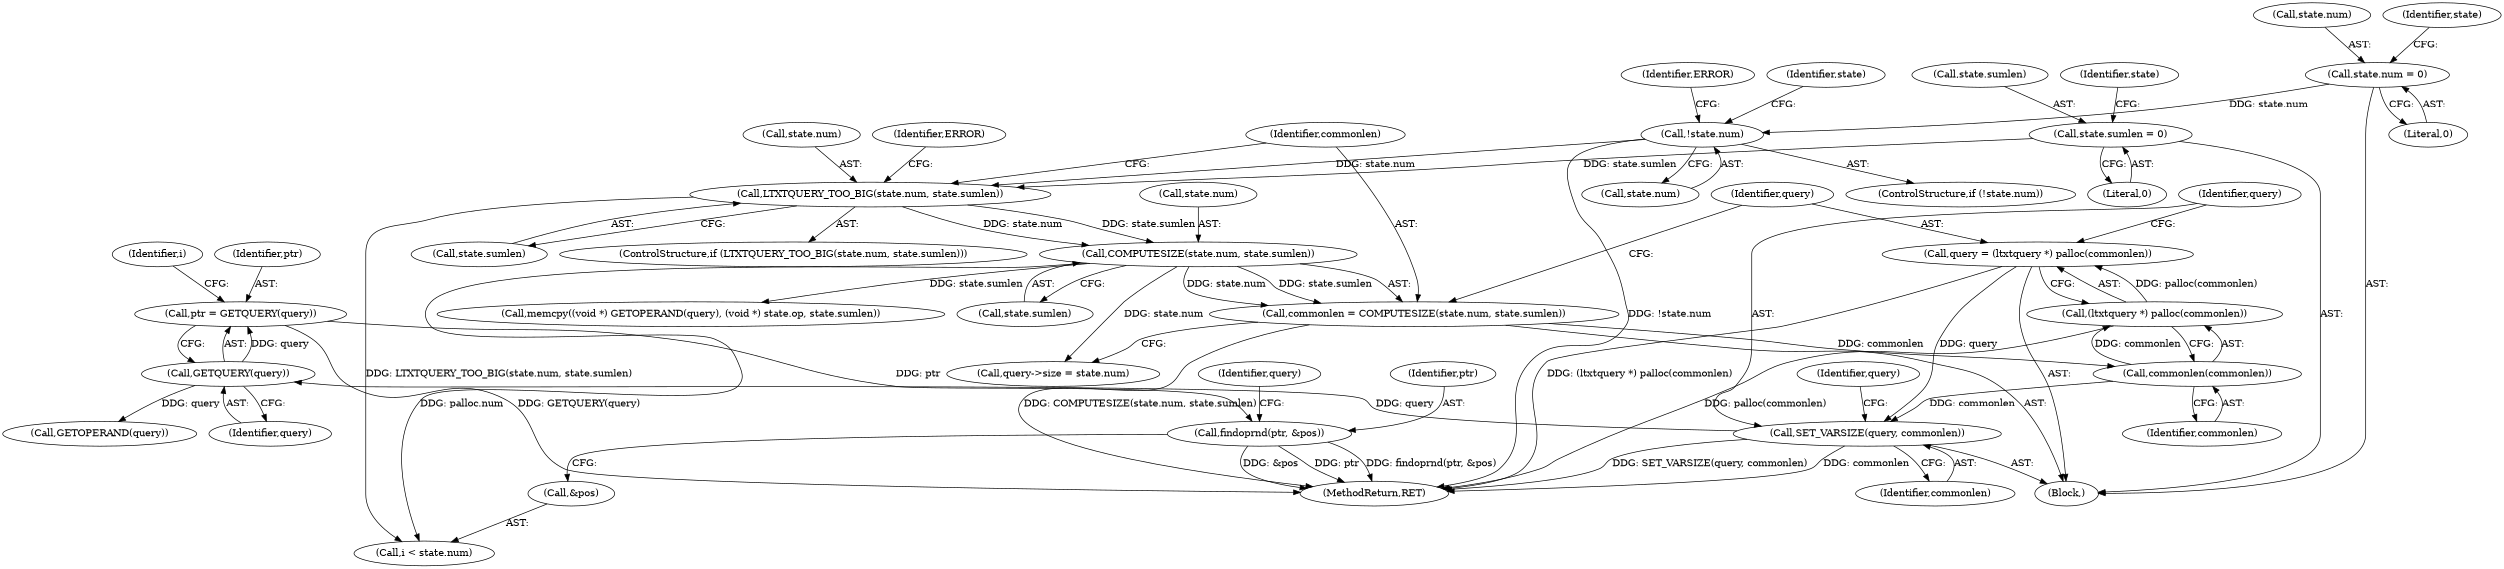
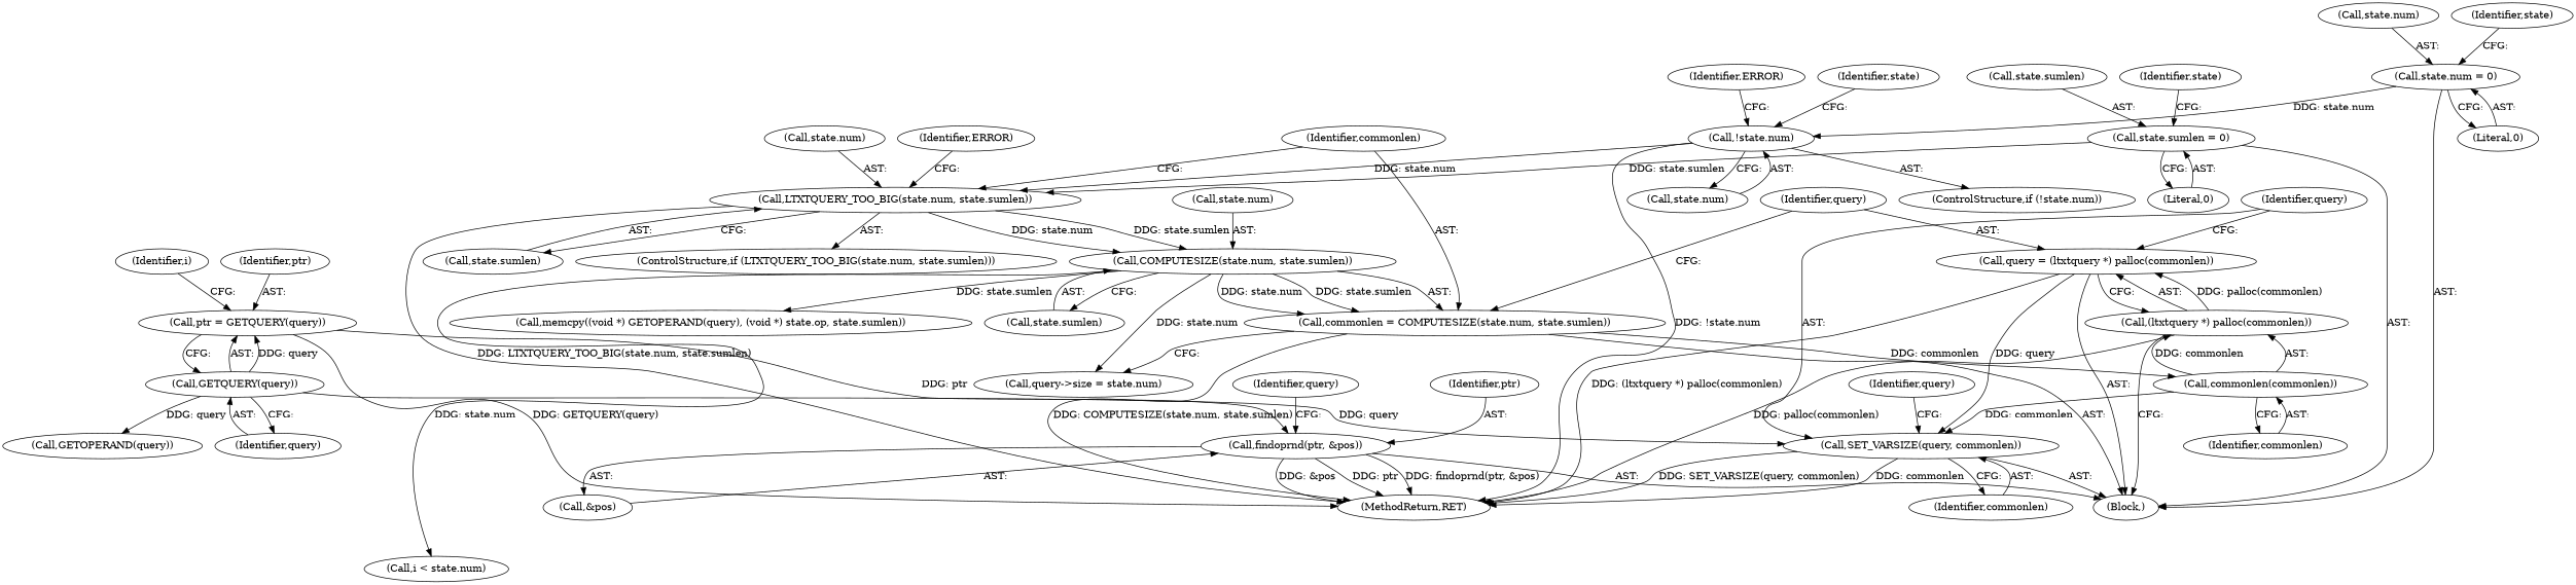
  digraph {
    n1 [label="(Call,ptr = GETQUERY(query))"]
    n2 [label="(Call,GETQUERY(query))"]
    n3 [label="(Call,findoprnd(ptr, &pos))"]
    n4 [label="(MethodReturn,RET)"]
    n5 [label="(Identifier,query)"]
    n6 [label="(Call,GETOPERAND(query))"]
    n7 [label="(Block,)"]
    n8 [label="(Call,&pos)"]
    n9 [label="(Call,SET_VARSIZE(query, commonlen))"]
    n10 [label="(Identifier,commonlen)"]
    n11 [label="(Call,query = (ltxtquery *) palloc(commonlen))"]
    n12 [label="(Call,(ltxtquery *) palloc(commonlen))"]
    n13 [label="(Call,commonlen(commonlen))"]
    n14 [label="(Identifier,commonlen)"]
    n15 [label="(Call,commonlen = COMPUTESIZE(state.num, state.sumlen))"]
    n16 [label="(Call,query->size = state.num)"]
    n17 [label="(Call,COMPUTESIZE(state.num, state.sumlen))"]
    n18 [label="(Call,i < state.num)"]
    n19 [label="(Call,memcpy((void *) GETOPERAND(query), (void *) state.op, state.sumlen))"]
    n20 [label="(Call,state.sumlen)"]
    n21 [label="(Call,LTXTQUERY_TOO_BIG(state.num, state.sumlen))"]
    n22 [label="(Call,state.sumlen)"]
    n23 [label="(ControlStructure,if (LTXTQUERY_TOO_BIG(state.num, state.sumlen)))"]
    n24 [label="(Call,!state.num)"]
    n25 [label="(Call,state.num)"]
    n26 [label="(ControlStructure,if (!state.num))"]
    n27 [label="(Call,state.num = 0)"]
    n28 [label="(Literal,0)"]
    n29 [label="(Call,state.sumlen = 0)"]
    n30 [label="(Literal,0)"]
    n31 [label="(Identifier,query)"]
    n32 [label="(Identifier,ERROR)"]
    n33 [label="(Identifier,ERROR)"]
    n34 [label="(Identifier,i)"]
    n35 [label="(Identifier,ptr)"]
    n36 [label="(Call,state.num)"]
    n37 [label="(Call,state.num)"]
    n38 [label="(Identifier,ptr)"]
    n39 [label="(Identifier,state)"]
    n40 [label="(Identifier,state)"]
    n41 [label="(Call,state.sumlen)"]
    n42 [label="(Identifier,query)"]
    n43 [label="(Call,state.num)"]
    n44 [label="(Identifier,query)"]
    n45 [label="(Identifier,query)"]
    n46 [label="(Identifier,state)"]
    n47 [label="(Identifier,commonlen)"]
    n1 -> n2 [label="CFG: "]
    n1 -> n3 [label="DDG: ptr"]
    n1 -> n4 [label="DDG: GETQUERY(query)"]
    n2 -> n1 [label="AST: "]
    n2 -> n1 [label="DDG: query"]
    n2 -> n5 [label="CFG: "]
    n2 -> n6 [label="DDG: query"]
    n3 -> n4 [label="DDG: &pos"]
    n3 -> n4 [label="DDG: ptr"]
    n3 -> n4 [label="DDG: findoprnd(ptr, &pos)"]
-   n3 -> n8 [label="CFG: "]
+   n3 -> n7 [label="AST: "]
+   n3 -> n8 [label="AST: "]
    n5 -> n2 [label="AST: "]
-   n8 -> n18 [label="AST: "]
-   n9 -> n2 [label="DDG: query"]
+   n8 -> n3 [label="AST: "]
+   n2 -> n9 [label="DDG: query"]
    n9 -> n4 [label="DDG: commonlen"]
    n9 -> n4 [label="DDG: SET_VARSIZE(query, commonlen)"]
    n9 -> n7 [label="AST: "]
    n9 -> n10 [label="CFG: "]
    n10 -> n9 [label="AST: "]
    n11 -> n4 [label="DDG: (ltxtquery *) palloc(commonlen)"]
    n11 -> n7 [label="AST: "]
    n11 -> n9 [label="DDG: query"]
    n11 -> n12 [label="CFG: "]
    n12 -> n4 [label="DDG: palloc(commonlen)"]
    n12 -> n11 [label="AST: "]
    n12 -> n11 [label="DDG: palloc(commonlen)"]
-   n12 -> n13 [label="CFG: "]
+   n12 -> n7 [label="CFG: "]
    n13 -> n9 [label="DDG: commonlen"]
    n13 -> n12 [label="AST: "]
    n13 -> n12 [label="DDG: commonlen"]
    n13 -> n14 [label="CFG: "]
    n14 -> n13 [label="AST: "]
    n15 -> n4 [label="DDG: COMPUTESIZE(state.num, state.sumlen)"]
    n15 -> n7 [label="AST: "]
    n15 -> n13 [label="DDG: commonlen"]
    n15 -> n16 [label="CFG: "]
    n17 -> n15 [label="AST: "]
    n17 -> n15 [label="DDG: state.num"]
    n17 -> n15 [label="DDG: state.sumlen"]
    n17 -> n16 [label="DDG: state.num"]
-   n17 -> n18 [label="DDG: palloc.num"]
+   n17 -> n18 [label="DDG: state.num"]
    n17 -> n19 [label="DDG: state.sumlen"]
    n17 -> n20 [label="CFG: "]
    n20 -> n17 [label="AST: "]
-   n21 -> n18 [label="DDG: LTXTQUERY_TOO_BIG(state.num, state.sumlen)"]
+   n21 -> n4 [label="DDG: LTXTQUERY_TOO_BIG(state.num, state.sumlen)"]
    n21 -> n17 [label="DDG: state.num"]
    n21 -> n17 [label="DDG: state.sumlen"]
    n21 -> n22 [label="CFG: "]
    n21 -> n23 [label="AST: "]
    n22 -> n21 [label="AST: "]
    n24 -> n4 [label="DDG: !state.num"]
    n24 -> n21 [label="DDG: state.num"]
    n24 -> n25 [label="CFG: "]
    n24 -> n26 [label="AST: "]
    n25 -> n24 [label="AST: "]
    n27 -> n7 [label="AST: "]
    n27 -> n24 [label="DDG: state.num"]
    n27 -> n28 [label="CFG: "]
    n28 -> n27 [label="AST: "]
    n29 -> n7 [label="AST: "]
    n29 -> n21 [label="DDG: state.sumlen"]
    n29 -> n30 [label="CFG: "]
    n30 -> n29 [label="AST: "]
    n31 -> n11 [label="AST: "]
    n31 -> n15 [label="CFG: "]
    n32 -> n21 [label="CFG: "]
    n33 -> n24 [label="CFG: "]
    n34 -> n1 [label="CFG: "]
    n35 -> n1 [label="AST: "]
    n36 -> n17 [label="AST: "]
    n37 -> n27 [label="AST: "]
    n38 -> n3 [label="AST: "]
    n39 -> n24 [label="CFG: "]
    n40 -> n27 [label="CFG: "]
    n41 -> n29 [label="AST: "]
    n42 -> n3 [label="CFG: "]
    n43 -> n21 [label="AST: "]
    n44 -> n9 [label="CFG: "]
    n45 -> n9 [label="AST: "]
    n45 -> n11 [label="CFG: "]
    n46 -> n29 [label="CFG: "]
    n47 -> n15 [label="AST: "]
    n47 -> n21 [label="CFG: "]
  }
